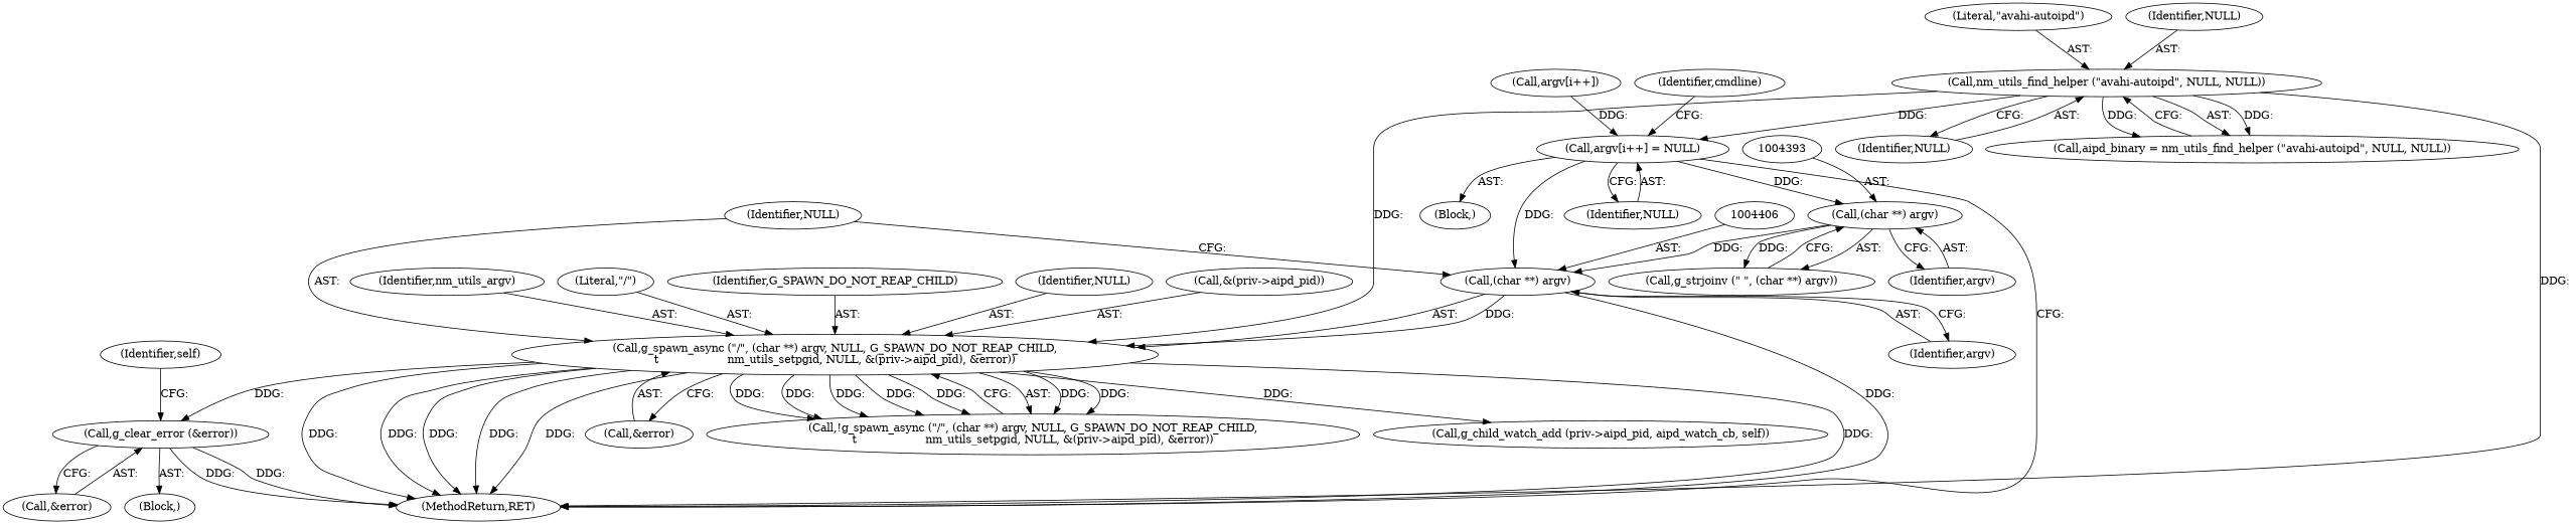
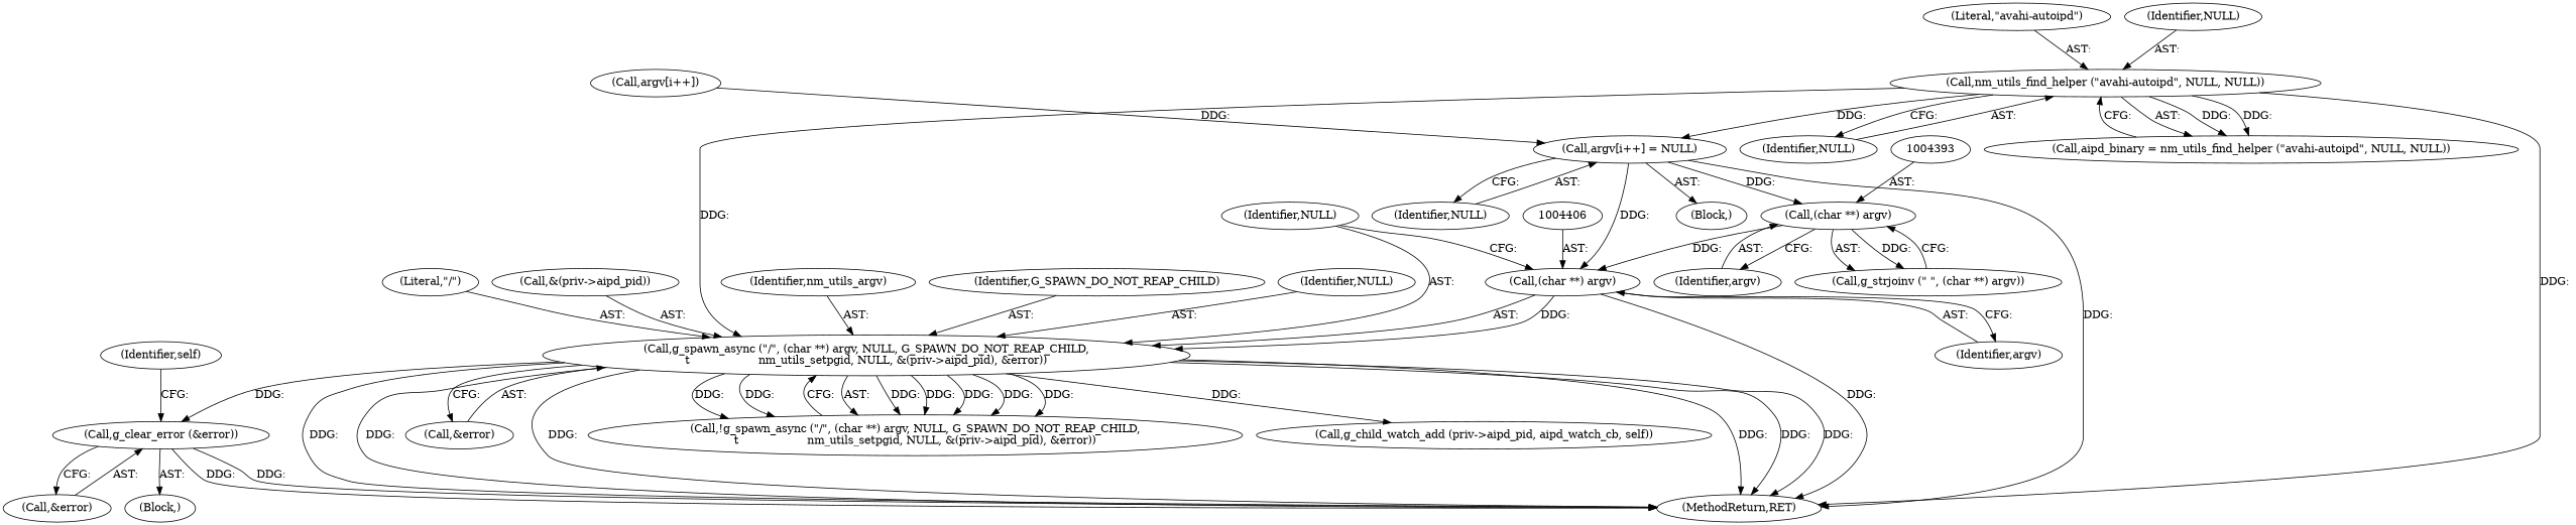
  digraph {
    n1 [label="(Call,g_clear_error (&error))"]
    n2 [label="(Call,&error)"]
    n3 [label="(Block,)"]
    n4 [label="(MethodReturn,RET)"]
    n5 [label="(Call,g_spawn_async (\"/\", (char **) argv, NULL, G_SPAWN_DO_NOT_REAP_CHILD,\n\t                    nm_utils_setpgid, NULL, &(priv->aipd_pid), &error))"]
    n6 [label="(Call,&error)"]
    n7 [label="(Call,!g_spawn_async (\"/\", (char **) argv, NULL, G_SPAWN_DO_NOT_REAP_CHILD,\n\t                    nm_utils_setpgid, NULL, &(priv->aipd_pid), &error))"]
    n8 [label="(Call,g_child_watch_add (priv->aipd_pid, aipd_watch_cb, self))"]
    n9 [label="(Call,(char **) argv)"]
    n10 [label="(Identifier,argv)"]
    n11 [label="(Call,argv[i++] = NULL)"]
    n12 [label="(Call,(char **) argv)"]
    n13 [label="(Block,)"]
    n14 [label="(Identifier,NULL)"]
    n15 [label="(Identifier,argv)"]
    n16 [label="(Call,g_strjoinv (\" \", (char **) argv))"]
    n17 [label="(Call,nm_utils_find_helper (\"avahi-autoipd\", NULL, NULL))"]
    n18 [label="(Identifier,NULL)"]
    n19 [label="(Call,aipd_binary = nm_utils_find_helper (\"avahi-autoipd\", NULL, NULL))"]
    n20 [label="(Call,argv[i++])"]
    n21 [label="(Identifier,nm_utils_argv)"]
    n22 [label="(Literal,\"/\")"]
    n23 [label="(Call,&(priv->aipd_pid))"]
    n24 [label="(Literal,\"avahi-autoipd\")"]
    n25 [label="(Identifier,NULL)"]
-   n26 [label="(Identifier,cmdline)"]
    n27 [label="(Identifier,self)"]
    n28 [label="(Identifier,G_SPAWN_DO_NOT_REAP_CHILD)"]
    n29 [label="(Identifier,NULL)"]
    n30 [label="(Identifier,NULL)"]
    1004406
    1004393
    n1 -> n2 [label="CFG: "]
    n1 -> n3 [label="AST: "]
    n1 -> n4 [label="DDG: "]
    n1 -> n4 [label="DDG: "]
    n2 -> n1 [label="AST: "]
    n5 -> n1 [label="DDG: "]
    n5 -> n4 [label="DDG: "]
    n5 -> n4 [label="DDG: "]
    n5 -> n4 [label="DDG: "]
    n5 -> n4 [label="DDG: "]
    n5 -> n4 [label="DDG: "]
    n5 -> n4 [label="DDG: "]
    n5 -> n6 [label="CFG: "]
    n5 -> n7 [label="AST: "]
    n5 -> n7 [label="DDG: "]
    n5 -> n7 [label="DDG: "]
    n5 -> n7 [label="DDG: "]
    n5 -> n7 [label="DDG: "]
    n5 -> n7 [label="DDG: "]
    n5 -> n7 [label="DDG: "]
    n5 -> n7 [label="DDG: "]
    n5 -> n8 [label="DDG: "]
    n6 -> n5 [label="AST: "]
    n7 -> n5 [label="CFG: "]
    n9 -> n4 [label="DDG: "]
    n9 -> n5 [label="AST: "]
    n9 -> n5 [label="DDG: "]
    n9 -> n10 [label="CFG: "]
    n10 -> n9 [label="AST: "]
-   n11 -> n4 [label="CFG: "]
+   n11 -> n4 [label="DDG: "]
    n11 -> n9 [label="DDG: "]
    n11 -> n12 [label="DDG: "]
    n11 -> n13 [label="AST: "]
    n11 -> n14 [label="CFG: "]
    n12 -> n9 [label="DDG: "]
    n12 -> n15 [label="CFG: "]
    n12 -> n16 [label="AST: "]
    n12 -> n16 [label="DDG: "]
    n14 -> n11 [label="AST: "]
    n15 -> n12 [label="AST: "]
    n16 -> n12 [label="CFG: "]
    n17 -> n4 [label="DDG: "]
    n17 -> n5 [label="DDG: "]
    n17 -> n11 [label="DDG: "]
    n17 -> n18 [label="CFG: "]
    n17 -> n19 [label="AST: "]
    n17 -> n19 [label="DDG: "]
    n17 -> n19 [label="DDG: "]
    n18 -> n17 [label="AST: "]
    n19 -> n17 [label="CFG: "]
    n20 -> n11 [label="DDG: "]
    n21 -> n5 [label="AST: "]
    n22 -> n5 [label="AST: "]
    n23 -> n5 [label="AST: "]
    n24 -> n17 [label="AST: "]
    n25 -> n5 [label="AST: "]
    n25 -> n9 [label="CFG: "]
-   n26 -> n11 [label="CFG: "]
    n27 -> n1 [label="CFG: "]
    n28 -> n5 [label="AST: "]
    n29 -> n5 [label="AST: "]
    n30 -> n17 [label="AST: "]
    1004406 -> n9 [label="AST: "]
    1004393 -> n12 [label="AST: "]
  }
